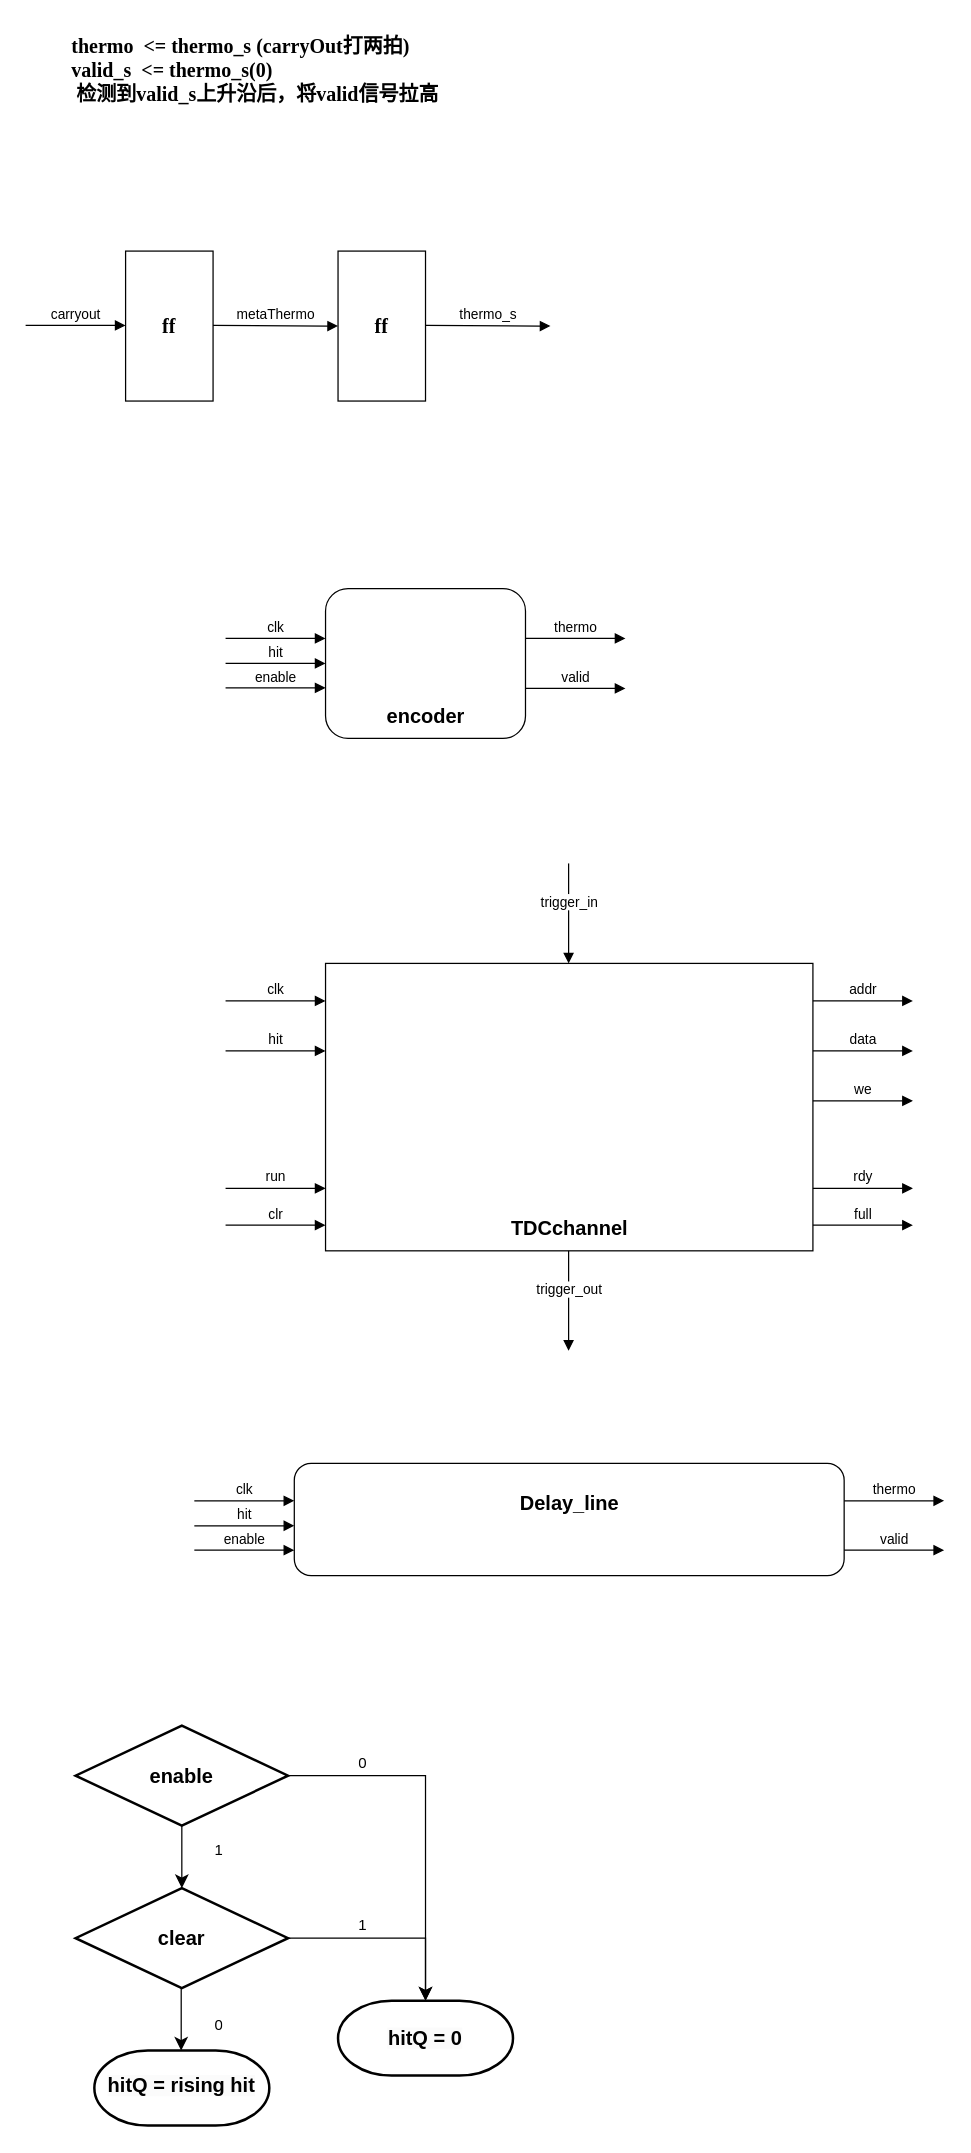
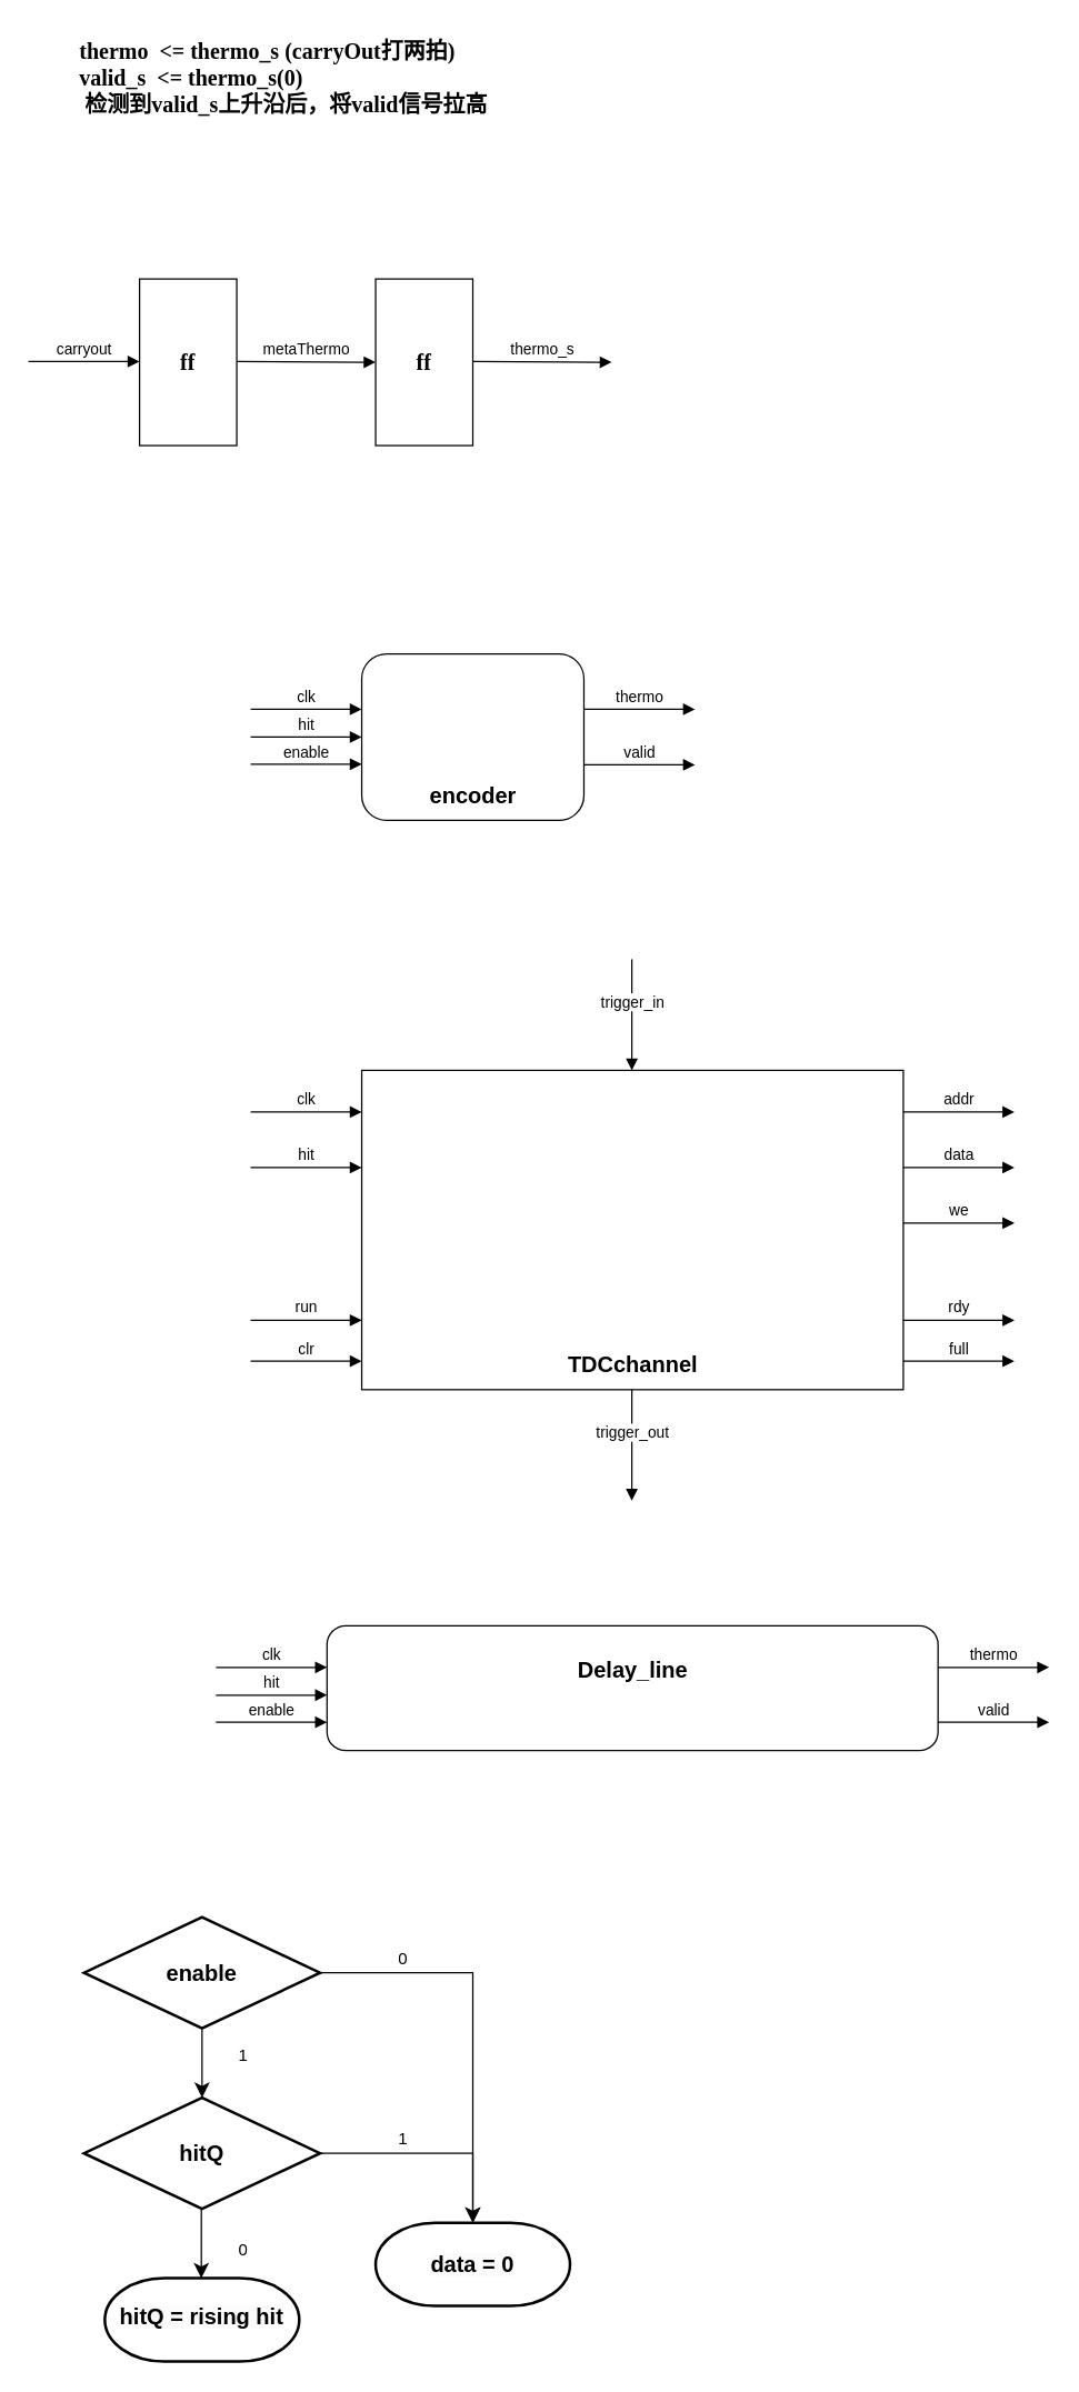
  <mxCell id="0" />
  <mxCell id="1" parent="0" />
  <mxCell id="2" value="" style="rounded=0;whiteSpace=wrap;html=1;" vertex="1" parent="1"><mxGeometry x="260" y="770" width="390" height="230" as="geometry" /></mxCell>
  <mxCell id="3" value="&lt;font face=&quot;Times New Roman&quot; style=&quot;font-size: 16px;&quot;&gt;&lt;b&gt;ff&lt;/b&gt;&lt;/font&gt;" style="rounded=0;whiteSpace=wrap;html=1;" vertex="1" parent="1"><mxGeometry x="100" y="200" width="70" height="120" as="geometry" /></mxCell>
  <mxCell id="4" value="clk" style="html=1;verticalAlign=bottom;endArrow=block;curved=0;rounded=0;" edge="1" parent="1"><mxGeometry width="80" relative="1" as="geometry"><mxPoint x="180" y="800" as="sourcePoint" /><mxPoint x="260" y="800" as="targetPoint" /></mxGeometry></mxCell>
  <mxCell id="5" value="&lt;font style=&quot;font-size: 16px;&quot;&gt;TDCchannel&lt;/font&gt;" style="text;strokeColor=none;fillColor=none;html=1;fontSize=24;fontStyle=1;verticalAlign=middle;align=center;" vertex="1" parent="1"><mxGeometry x="372.5" y="960" width="165" height="40" as="geometry" /></mxCell>
  <mxCell id="6" value="hit" style="html=1;verticalAlign=bottom;endArrow=block;curved=0;rounded=0;" edge="1" parent="1"><mxGeometry width="80" relative="1" as="geometry"><mxPoint x="180" y="840" as="sourcePoint" /><mxPoint x="260" y="840" as="targetPoint" /></mxGeometry></mxCell>
  <mxCell id="7" value="addr" style="html=1;verticalAlign=bottom;endArrow=block;curved=0;rounded=0;" edge="1" parent="1"><mxGeometry width="80" relative="1" as="geometry"><mxPoint x="650" y="800" as="sourcePoint" /><mxPoint x="730" y="800" as="targetPoint" /></mxGeometry></mxCell>
  <mxCell id="8" value="data" style="html=1;verticalAlign=bottom;endArrow=block;curved=0;rounded=0;" edge="1" parent="1"><mxGeometry width="80" relative="1" as="geometry"><mxPoint x="650" y="840" as="sourcePoint" /><mxPoint x="730" y="840" as="targetPoint" /></mxGeometry></mxCell>
  <mxCell id="9" value="we" style="html=1;verticalAlign=bottom;endArrow=block;curved=0;rounded=0;" edge="1" parent="1"><mxGeometry width="80" relative="1" as="geometry"><mxPoint x="650" y="880" as="sourcePoint" /><mxPoint x="730" y="880" as="targetPoint" /></mxGeometry></mxCell>
  <mxCell id="10" value="run" style="html=1;verticalAlign=bottom;endArrow=block;curved=0;rounded=0;" edge="1" parent="1"><mxGeometry width="80" relative="1" as="geometry"><mxPoint x="180" y="950" as="sourcePoint" /><mxPoint x="260" y="950" as="targetPoint" /></mxGeometry></mxCell>
  <mxCell id="11" value="clr" style="html=1;verticalAlign=bottom;endArrow=block;curved=0;rounded=0;" edge="1" parent="1"><mxGeometry width="80" relative="1" as="geometry"><mxPoint x="180" y="979.5" as="sourcePoint" /><mxPoint x="260" y="979.5" as="targetPoint" /></mxGeometry></mxCell>
  <mxCell id="12" value="rdy" style="html=1;verticalAlign=bottom;endArrow=block;curved=0;rounded=0;" edge="1" parent="1"><mxGeometry width="80" relative="1" as="geometry"><mxPoint x="650" y="950" as="sourcePoint" /><mxPoint x="730" y="950" as="targetPoint" /></mxGeometry></mxCell>
  <mxCell id="13" value="full" style="html=1;verticalAlign=bottom;endArrow=block;curved=0;rounded=0;" edge="1" parent="1"><mxGeometry width="80" relative="1" as="geometry"><mxPoint x="650" y="979.5" as="sourcePoint" /><mxPoint x="730" y="979.5" as="targetPoint" /></mxGeometry></mxCell>
  <mxCell id="14" value="trigger_in" style="html=1;verticalAlign=bottom;endArrow=block;curved=0;rounded=0;" edge="1" parent="1"><mxGeometry width="80" relative="1" as="geometry"><mxPoint x="454.5" y="690" as="sourcePoint" /><mxPoint x="454.5" y="770" as="targetPoint" /></mxGeometry></mxCell>
  <mxCell id="15" value="trigger_out" style="html=1;verticalAlign=bottom;endArrow=block;curved=0;rounded=0;" edge="1" parent="1"><mxGeometry width="80" relative="1" as="geometry"><mxPoint x="454.5" y="1000" as="sourcePoint" /><mxPoint x="454.5" y="1080" as="targetPoint" /></mxGeometry></mxCell>
  <mxCell id="16" value="" style="rounded=1;whiteSpace=wrap;html=1;" vertex="1" parent="1"><mxGeometry x="235" y="1170" width="440" height="90" as="geometry" /></mxCell>
  <mxCell id="17" value="&lt;span style=&quot;font-size: 16px;&quot;&gt;Delay_line&lt;/span&gt;" style="text;strokeColor=none;fillColor=none;html=1;fontSize=24;fontStyle=1;verticalAlign=middle;align=center;" vertex="1" parent="1"><mxGeometry x="372.5" y="1180" width="165" height="40" as="geometry" /></mxCell>
  <mxCell id="18" value="clk" style="html=1;verticalAlign=bottom;endArrow=block;curved=0;rounded=0;" edge="1" parent="1"><mxGeometry width="80" relative="1" as="geometry"><mxPoint x="155" y="1200" as="sourcePoint" /><mxPoint x="235" y="1200" as="targetPoint" /></mxGeometry></mxCell>
  <mxCell id="19" value="hit" style="html=1;verticalAlign=bottom;endArrow=block;curved=0;rounded=0;" edge="1" parent="1"><mxGeometry width="80" relative="1" as="geometry"><mxPoint x="155" y="1220" as="sourcePoint" /><mxPoint x="235" y="1220" as="targetPoint" /></mxGeometry></mxCell>
  <mxCell id="20" value="enable" style="html=1;verticalAlign=bottom;endArrow=block;curved=0;rounded=0;" edge="1" parent="1"><mxGeometry width="80" relative="1" as="geometry"><mxPoint x="155" y="1239.5" as="sourcePoint" /><mxPoint x="235" y="1239.5" as="targetPoint" /></mxGeometry></mxCell>
  <mxCell id="21" value="thermo" style="html=1;verticalAlign=bottom;endArrow=block;curved=0;rounded=0;" edge="1" parent="1"><mxGeometry width="80" relative="1" as="geometry"><mxPoint x="675" y="1200" as="sourcePoint" /><mxPoint x="755" y="1200" as="targetPoint" /></mxGeometry></mxCell>
  <mxCell id="22" value="valid" style="html=1;verticalAlign=bottom;endArrow=block;curved=0;rounded=0;" edge="1" parent="1"><mxGeometry width="80" relative="1" as="geometry"><mxPoint x="675" y="1239.5" as="sourcePoint" /><mxPoint x="755" y="1239.5" as="targetPoint" /></mxGeometry></mxCell>
  <mxCell id="23" value="&lt;font style=&quot;font-size: 16px;&quot;&gt;&lt;b&gt;enable&lt;/b&gt;&lt;/font&gt;" style="strokeWidth=2;html=1;shape=mxgraph.flowchart.decision;whiteSpace=wrap;" vertex="1" parent="1"><mxGeometry x="60" y="1380" width="170" height="80" as="geometry" /></mxCell>
  <mxCell id="24" value="" style="edgeStyle=segmentEdgeStyle;endArrow=classic;html=1;curved=0;rounded=0;endSize=8;startSize=8;" edge="1" parent="1"><mxGeometry width="50" height="50" relative="1" as="geometry"><mxPoint x="230" y="1420" as="sourcePoint" /><mxPoint x="340" y="1600" as="targetPoint" /><Array as="points"><mxPoint x="340" y="1420" /><mxPoint x="340" y="1580" /></Array></mxGeometry></mxCell>
  <mxCell id="25" value="0" style="text;html=1;strokeColor=none;fillColor=none;align=center;verticalAlign=middle;whiteSpace=wrap;overflow=hidden;" vertex="1" parent="1"><mxGeometry x="250" y="1400" width="80" height="20" as="geometry" /></mxCell>
- <mxCell id="26" value="&lt;div&gt;&lt;br&gt;&lt;/div&gt;&lt;b style=&quot;forced-color-adjust: none; color: rgb(0, 0, 0); font-family: Helvetica; font-size: 16px; font-style: normal; font-variant-ligatures: normal; font-variant-caps: normal; letter-spacing: normal; orphans: 2; text-align: center; text-indent: 0px; text-transform: none; widows: 2; word-spacing: 0px; -webkit-text-stroke-width: 0px; white-space: normal; background-color: rgb(251, 251, 251); text-decoration-thickness: initial; text-decoration-style: initial; text-decoration-color: initial;&quot;&gt;hitQ = 0&lt;/b&gt;&lt;div&gt;&lt;br&gt;&lt;/div&gt;" style="strokeWidth=2;html=1;shape=mxgraph.flowchart.terminator;whiteSpace=wrap;" vertex="1" parent="1"><mxGeometry x="270" y="1600" width="140" height="60" as="geometry" /></mxCell>
+ <mxCell id="26" value="&lt;div&gt;&lt;br&gt;&lt;/div&gt;&lt;b style=&quot;forced-color-adjust: none; color: rgb(0, 0, 0); font-family: Helvetica; font-size: 16px; font-style: normal; font-variant-ligatures: normal; font-variant-caps: normal; letter-spacing: normal; orphans: 2; text-align: center; text-indent: 0px; text-transform: none; widows: 2; word-spacing: 0px; -webkit-text-stroke-width: 0px; white-space: normal; background-color: rgb(251, 251, 251); text-decoration-thickness: initial; text-decoration-style: initial; text-decoration-color: initial;&quot;&gt;data = 0&lt;/b&gt;&lt;div&gt;&lt;br&gt;&lt;/div&gt;" style="strokeWidth=2;html=1;shape=mxgraph.flowchart.terminator;whiteSpace=wrap;" vertex="1" parent="1"><mxGeometry x="270" y="1600" width="140" height="60" as="geometry" /></mxCell>
  <mxCell id="27" value="" style="edgeStyle=segmentEdgeStyle;endArrow=classic;html=1;curved=0;rounded=0;endSize=8;startSize=8;exitX=0.5;exitY=1;exitDx=0;exitDy=0;exitPerimeter=0;" edge="1" parent="1" source="23"><mxGeometry width="50" height="50" relative="1" as="geometry"><mxPoint x="144.5" y="1460" as="sourcePoint" /><mxPoint x="145" y="1510" as="targetPoint" /><Array as="points" /></mxGeometry></mxCell>
  <mxCell id="28" value="1" style="text;html=1;strokeColor=none;fillColor=none;align=center;verticalAlign=middle;whiteSpace=wrap;overflow=hidden;" vertex="1" parent="1"><mxGeometry x="160" y="1470" width="30" height="20" as="geometry" /></mxCell>
- <mxCell id="29" value="&lt;font style=&quot;font-size: 16px;&quot;&gt;&lt;b&gt;clear&lt;/b&gt;&lt;/font&gt;" style="strokeWidth=2;html=1;shape=mxgraph.flowchart.decision;whiteSpace=wrap;" vertex="1" parent="1"><mxGeometry x="60" y="1510" width="170" height="80" as="geometry" /></mxCell>
+ <mxCell id="29" value="&lt;font style=&quot;font-size: 16px;&quot;&gt;&lt;b&gt;hitQ&lt;/b&gt;&lt;/font&gt;" style="strokeWidth=2;html=1;shape=mxgraph.flowchart.decision;whiteSpace=wrap;" vertex="1" parent="1"><mxGeometry x="60" y="1510" width="170" height="80" as="geometry" /></mxCell>
  <mxCell id="30" value="" style="edgeStyle=segmentEdgeStyle;endArrow=classic;html=1;curved=0;rounded=0;endSize=8;startSize=8;" edge="1" parent="1"><mxGeometry width="50" height="50" relative="1" as="geometry"><mxPoint x="230" y="1550" as="sourcePoint" /><mxPoint x="340" y="1600" as="targetPoint" /><Array as="points"><mxPoint x="340" y="1550" /></Array></mxGeometry></mxCell>
  <mxCell id="31" value="1" style="text;html=1;strokeColor=none;fillColor=none;align=center;verticalAlign=middle;whiteSpace=wrap;overflow=hidden;" vertex="1" parent="1"><mxGeometry x="270" y="1530" width="40" height="20" as="geometry" /></mxCell>
  <mxCell id="32" value="" style="edgeStyle=segmentEdgeStyle;endArrow=classic;html=1;curved=0;rounded=0;endSize=8;startSize=8;exitX=0.5;exitY=1;exitDx=0;exitDy=0;exitPerimeter=0;" edge="1" parent="1"><mxGeometry width="50" height="50" relative="1" as="geometry"><mxPoint x="144.5" y="1590" as="sourcePoint" /><mxPoint x="144.5" y="1640" as="targetPoint" /><Array as="points" /></mxGeometry></mxCell>
  <mxCell id="33" value="0" style="text;html=1;strokeColor=none;fillColor=none;align=center;verticalAlign=middle;whiteSpace=wrap;overflow=hidden;" vertex="1" parent="1"><mxGeometry x="160" y="1610" width="30" height="20" as="geometry" /></mxCell>
  <mxCell id="34" value="&lt;div&gt;&lt;br&gt;&lt;/div&gt;&lt;b style=&quot;forced-color-adjust: none; color: rgb(0, 0, 0); font-family: Helvetica; font-size: 16px; font-style: normal; font-variant-ligatures: normal; font-variant-caps: normal; letter-spacing: normal; orphans: 2; text-align: center; text-indent: 0px; text-transform: none; widows: 2; word-spacing: 0px; -webkit-text-stroke-width: 0px; white-space: normal; background-color: rgb(251, 251, 251); text-decoration-thickness: initial; text-decoration-style: initial; text-decoration-color: initial;&quot;&gt;hitQ = rising hit&lt;/b&gt;&lt;div&gt;&lt;b style=&quot;forced-color-adjust: none; color: rgb(0, 0, 0); font-family: Helvetica; font-size: 16px; font-style: normal; font-variant-ligatures: normal; font-variant-caps: normal; letter-spacing: normal; orphans: 2; text-align: center; text-indent: 0px; text-transform: none; widows: 2; word-spacing: 0px; -webkit-text-stroke-width: 0px; white-space: normal; background-color: rgb(251, 251, 251); text-decoration-thickness: initial; text-decoration-style: initial; text-decoration-color: initial;&quot;&gt;&lt;br&gt;&lt;/b&gt;&lt;/div&gt;" style="strokeWidth=2;html=1;shape=mxgraph.flowchart.terminator;whiteSpace=wrap;" vertex="1" parent="1"><mxGeometry x="75" y="1640" width="140" height="60" as="geometry" /></mxCell>
  <mxCell id="35" value="&lt;font size=&quot;1&quot; face=&quot;Times New Roman&quot;&gt;&lt;b style=&quot;font-size: 16px;&quot;&gt;ff&lt;/b&gt;&lt;/font&gt;" style="rounded=0;whiteSpace=wrap;html=1;" vertex="1" parent="1"><mxGeometry x="270" y="200" width="70" height="120" as="geometry" /></mxCell>
  <mxCell id="36" value="carryout" style="html=1;verticalAlign=bottom;endArrow=block;curved=0;rounded=0;" edge="1" parent="1"><mxGeometry width="80" relative="1" as="geometry"><mxPoint x="20" y="259.5" as="sourcePoint" /><mxPoint x="100" y="259.5" as="targetPoint" /></mxGeometry></mxCell>
  <mxCell id="37" value="metaThermo" style="html=1;verticalAlign=bottom;endArrow=block;curved=0;rounded=0;entryX=0;entryY=0.5;entryDx=0;entryDy=0;" edge="1" parent="1" target="35"><mxGeometry width="80" relative="1" as="geometry"><mxPoint x="170" y="259.5" as="sourcePoint" /><mxPoint x="250" y="259.5" as="targetPoint" /><mxPoint as="offset" /></mxGeometry></mxCell>
  <mxCell id="38" value="thermo_s" style="html=1;verticalAlign=bottom;endArrow=block;curved=0;rounded=0;entryX=0;entryY=0.5;entryDx=0;entryDy=0;" edge="1" parent="1"><mxGeometry width="80" relative="1" as="geometry"><mxPoint x="340" y="259.5" as="sourcePoint" /><mxPoint x="440" y="260" as="targetPoint" /></mxGeometry></mxCell>
  <mxCell id="39" value="&lt;span style=&quot;color: rgb(0, 0, 0); font-style: normal; font-variant-ligatures: normal; font-variant-caps: normal; letter-spacing: normal; orphans: 2; text-align: center; text-indent: 0px; text-transform: none; widows: 2; word-spacing: 0px; -webkit-text-stroke-width: 0px; white-space: nowrap; background-color: rgb(255, 255, 255); text-decoration-thickness: initial; text-decoration-style: initial; text-decoration-color: initial; float: none; display: inline !important;&quot;&gt;&lt;font style=&quot;font-size: 16px;&quot; face=&quot;Times New Roman&quot;&gt;&lt;b&gt;thermo&amp;nbsp; &amp;lt;= thermo_s (carryOut打两拍)&lt;br&gt;&lt;/b&gt;&lt;/font&gt;&lt;/span&gt;&lt;div&gt;&lt;span style=&quot;color: rgb(0, 0, 0); font-style: normal; font-variant-ligatures: normal; font-variant-caps: normal; letter-spacing: normal; orphans: 2; text-align: center; text-indent: 0px; text-transform: none; widows: 2; word-spacing: 0px; -webkit-text-stroke-width: 0px; white-space: nowrap; background-color: rgb(255, 255, 255); text-decoration-thickness: initial; text-decoration-style: initial; text-decoration-color: initial; float: none; display: inline !important;&quot;&gt;&lt;b style=&quot;font-family: &amp;quot;Times New Roman&amp;quot;; font-size: 16px;&quot;&gt;valid_s&amp;nbsp; &amp;lt;= thermo_s(0)&lt;/b&gt;&lt;/span&gt;&lt;/div&gt;&lt;div&gt;&lt;span style=&quot;color: rgb(0, 0, 0); font-style: normal; font-variant-ligatures: normal; font-variant-caps: normal; letter-spacing: normal; orphans: 2; text-align: center; text-indent: 0px; text-transform: none; widows: 2; word-spacing: 0px; -webkit-text-stroke-width: 0px; white-space: nowrap; background-color: rgb(255, 255, 255); text-decoration-thickness: initial; text-decoration-style: initial; text-decoration-color: initial; float: none; display: inline !important;&quot;&gt;&lt;font style=&quot;font-size: 16px;&quot; face=&quot;Times New Roman&quot;&gt;&lt;b&gt;&amp;nbsp;检测到valid_s上升沿后，将valid信号拉高&lt;/b&gt;&lt;/font&gt;&lt;/span&gt;&lt;/div&gt;&lt;div&gt;&lt;span style=&quot;color: rgb(0, 0, 0); font-style: normal; font-variant-ligatures: normal; font-variant-caps: normal; letter-spacing: normal; orphans: 2; text-align: center; text-indent: 0px; text-transform: none; widows: 2; word-spacing: 0px; -webkit-text-stroke-width: 0px; white-space: nowrap; background-color: rgb(255, 255, 255); text-decoration-thickness: initial; text-decoration-style: initial; text-decoration-color: initial; float: none; display: inline !important;&quot;&gt;&lt;font style=&quot;font-size: 16px;&quot; face=&quot;Times New Roman&quot;&gt;&lt;b&gt;&lt;br&gt;&lt;/b&gt;&lt;/font&gt;&lt;/span&gt;&lt;/div&gt;&lt;div&gt;&lt;span style=&quot;color: rgb(0, 0, 0); font-style: normal; font-variant-ligatures: normal; font-variant-caps: normal; letter-spacing: normal; orphans: 2; text-align: center; text-indent: 0px; text-transform: none; widows: 2; word-spacing: 0px; -webkit-text-stroke-width: 0px; white-space: nowrap; background-color: rgb(255, 255, 255); text-decoration-thickness: initial; text-decoration-style: initial; text-decoration-color: initial; float: none; display: inline !important;&quot;&gt;&lt;font style=&quot;font-size: 16px;&quot; face=&quot;Times New Roman&quot;&gt;&lt;b&gt;&lt;br&gt;&lt;/b&gt;&lt;/font&gt;&lt;/span&gt;&lt;/div&gt;" style="text;whiteSpace=wrap;html=1;" vertex="1" parent="1"><mxGeometry x="55" y="20" width="320" height="80" as="geometry" /></mxCell>
  <mxCell id="40" value="" style="rounded=1;whiteSpace=wrap;html=1;" vertex="1" parent="1"><mxGeometry x="260" y="470" width="160" height="120" as="geometry" /></mxCell>
  <mxCell id="41" value="&lt;span style=&quot;font-size: 16px;&quot;&gt;encoder&lt;/span&gt;" style="text;strokeColor=none;fillColor=none;html=1;fontSize=24;fontStyle=1;verticalAlign=middle;align=center;" vertex="1" parent="1"><mxGeometry x="257.5" y="550" width="165" height="40" as="geometry" /></mxCell>
  <mxCell id="42" value="clk" style="html=1;verticalAlign=bottom;endArrow=block;curved=0;rounded=0;" edge="1" parent="1"><mxGeometry width="80" relative="1" as="geometry"><mxPoint x="180" y="510" as="sourcePoint" /><mxPoint x="260" y="510" as="targetPoint" /></mxGeometry></mxCell>
  <mxCell id="43" value="hit" style="html=1;verticalAlign=bottom;endArrow=block;curved=0;rounded=0;" edge="1" parent="1"><mxGeometry width="80" relative="1" as="geometry"><mxPoint x="180" y="530" as="sourcePoint" /><mxPoint x="260" y="530" as="targetPoint" /></mxGeometry></mxCell>
  <mxCell id="44" value="enable" style="html=1;verticalAlign=bottom;endArrow=block;curved=0;rounded=0;" edge="1" parent="1"><mxGeometry width="80" relative="1" as="geometry"><mxPoint x="180" y="549.5" as="sourcePoint" /><mxPoint x="260" y="549.5" as="targetPoint" /></mxGeometry></mxCell>
  <mxCell id="45" value="thermo" style="html=1;verticalAlign=bottom;endArrow=block;curved=0;rounded=0;" edge="1" parent="1"><mxGeometry width="80" relative="1" as="geometry"><mxPoint x="420" y="510" as="sourcePoint" /><mxPoint x="500" y="510" as="targetPoint" /></mxGeometry></mxCell>
  <mxCell id="46" value="valid" style="html=1;verticalAlign=bottom;endArrow=block;curved=0;rounded=0;" edge="1" parent="1"><mxGeometry width="80" relative="1" as="geometry"><mxPoint x="420" y="550" as="sourcePoint" /><mxPoint x="500" y="550" as="targetPoint" /></mxGeometry></mxCell>
